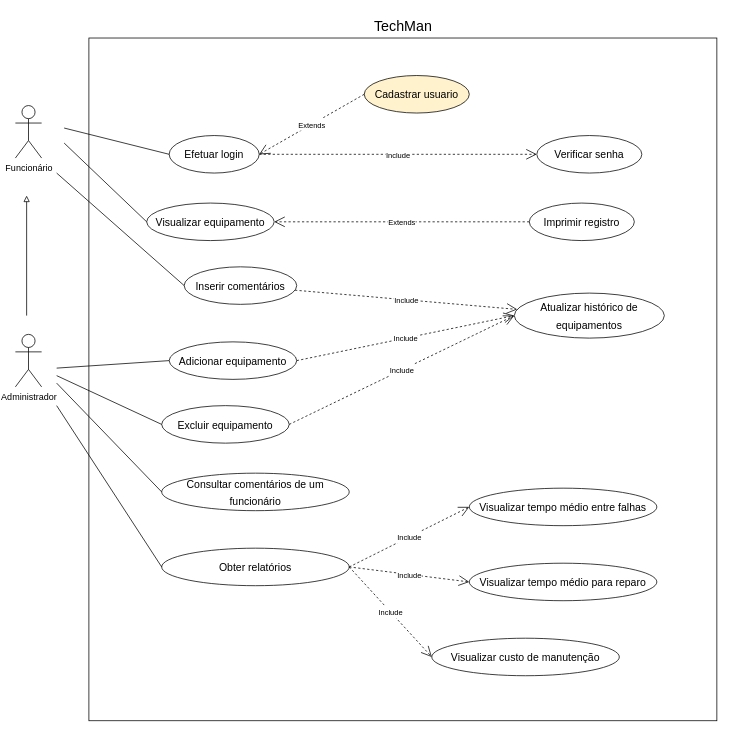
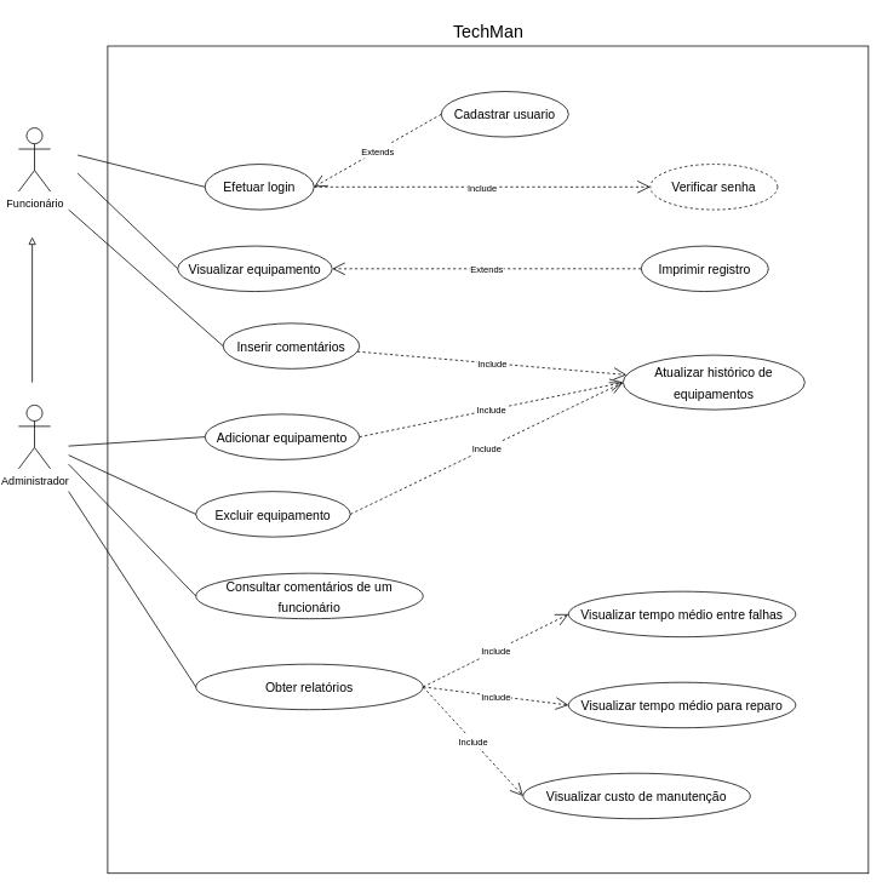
  <mxCell id="0" />
  <mxCell id="1" parent="0" />
  <mxCell id="2" value="" style="rounded=0;whiteSpace=wrap;html=1;" parent="1" vertex="1"><mxGeometry x="118" y="50" width="837" height="910" as="geometry" /></mxCell>
  <mxCell id="3" value="Funcionário" style="shape=umlActor;verticalLabelPosition=bottom;verticalAlign=top;html=1;outlineConnect=0;" parent="1" vertex="1"><mxGeometry x="20" y="140" width="35" height="70" as="geometry" /></mxCell>
  <mxCell id="4" value="&lt;font style=&quot;font-size: 19px&quot;&gt;TechMan&lt;/font&gt;" style="text;html=1;strokeColor=none;fillColor=none;align=center;verticalAlign=middle;whiteSpace=wrap;rounded=0;" parent="1" vertex="1"><mxGeometry x="506.5" y="20" width="60" height="30" as="geometry" /></mxCell>
  <mxCell id="5" value="&lt;font style=&quot;font-size: 14px&quot;&gt;Efetuar login&lt;/font&gt;" style="ellipse;whiteSpace=wrap;html=1;fontSize=19;" parent="1" vertex="1"><mxGeometry x="225" y="180" width="120" height="50" as="geometry" /></mxCell>
- <mxCell id="6" value="&lt;font style=&quot;font-size: 14px&quot;&gt;Cadastrar usuario&lt;/font&gt;" style="ellipse;whiteSpace=wrap;html=1;fontSize=19;fillColor=#fff2cc;" parent="1" vertex="1"><mxGeometry x="485" y="100" width="140" height="50" as="geometry" /></mxCell>
+ <mxCell id="6" value="&lt;font style=&quot;font-size: 14px&quot;&gt;Cadastrar usuario&lt;/font&gt;" style="ellipse;whiteSpace=wrap;html=1;fontSize=19;" parent="1" vertex="1"><mxGeometry x="485" y="100" width="140" height="50" as="geometry" /></mxCell>
  <mxCell id="7" value="&lt;font style=&quot;font-size: 10px&quot;&gt;Extends&lt;/font&gt;" style="endArrow=open;endSize=12;dashed=1;html=1;rounded=0;fontSize=14;exitX=0;exitY=0.5;exitDx=0;exitDy=0;entryX=1;entryY=0.5;entryDx=0;entryDy=0;" parent="1" source="6" target="5" edge="1"><mxGeometry width="160" relative="1" as="geometry"><mxPoint x="458" y="240" as="sourcePoint" /><mxPoint x="618" y="240" as="targetPoint" /><Array as="points" /></mxGeometry></mxCell>
  <mxCell id="8" value="" style="endArrow=none;html=1;rounded=0;fontSize=10;entryX=0;entryY=0.5;entryDx=0;entryDy=0;" parent="1" target="5" edge="1"><mxGeometry width="50" height="50" relative="1" as="geometry"><mxPoint x="85" y="170" as="sourcePoint" /><mxPoint x="555" y="280" as="targetPoint" /></mxGeometry></mxCell>
  <mxCell id="9" value="&lt;font style=&quot;font-size: 14px&quot;&gt;Visualizar equipamento&lt;/font&gt;" style="ellipse;whiteSpace=wrap;html=1;fontSize=19;" parent="1" vertex="1"><mxGeometry x="195" y="270" width="170" height="50" as="geometry" /></mxCell>
- <mxCell id="10" value="&lt;font style=&quot;font-size: 14px&quot;&gt;Verificar senha&lt;/font&gt;" style="ellipse;whiteSpace=wrap;html=1;fontSize=19;" parent="1" vertex="1"><mxGeometry x="715" y="180" width="140" height="50" as="geometry" /></mxCell>
+ <mxCell id="10" value="&lt;font style=&quot;font-size: 14px&quot;&gt;Verificar senha&lt;/font&gt;" style="ellipse;whiteSpace=wrap;html=1;fontSize=19;dashed=1;" parent="1" vertex="1"><mxGeometry x="715" y="180" width="140" height="50" as="geometry" /></mxCell>
  <mxCell id="11" value="&lt;font style=&quot;font-size: 10px&quot;&gt;Include&lt;/font&gt;" style="endArrow=open;endSize=12;dashed=1;html=1;rounded=0;fontSize=14;entryX=0;entryY=0.5;entryDx=0;entryDy=0;" parent="1" source="5" target="10" edge="1"><mxGeometry width="160" relative="1" as="geometry"><mxPoint x="565" y="200" as="sourcePoint" /><mxPoint x="425" y="280" as="targetPoint" /><Array as="points" /></mxGeometry></mxCell>
  <mxCell id="12" value="" style="endArrow=none;html=1;rounded=0;fontSize=10;entryX=0;entryY=0.5;entryDx=0;entryDy=0;" parent="1" target="9" edge="1"><mxGeometry width="50" height="50" relative="1" as="geometry"><mxPoint x="85" y="190" as="sourcePoint" /><mxPoint x="235" y="245" as="targetPoint" /></mxGeometry></mxCell>
  <mxCell id="13" value="Administrador" style="shape=umlActor;verticalLabelPosition=bottom;verticalAlign=top;html=1;outlineConnect=0;" parent="1" vertex="1"><mxGeometry x="20" y="445" width="35" height="70" as="geometry" /></mxCell>
  <mxCell id="14" value="&lt;font style=&quot;font-size: 14px&quot;&gt;Atualizar histórico de equipamentos&lt;/font&gt;" style="ellipse;whiteSpace=wrap;html=1;fontSize=19;" parent="1" vertex="1"><mxGeometry x="685" y="390" width="200" height="60" as="geometry" /></mxCell>
  <mxCell id="15" value="&lt;font style=&quot;font-size: 14px&quot;&gt;Inserir comentários&lt;/font&gt;" style="ellipse;whiteSpace=wrap;html=1;fontSize=19;" parent="1" vertex="1"><mxGeometry x="245" y="355" width="150" height="50" as="geometry" /></mxCell>
  <mxCell id="16" value="&lt;font style=&quot;font-size: 14px&quot;&gt;Adicionar equipamento&lt;/font&gt;" style="ellipse;whiteSpace=wrap;html=1;fontSize=19;" parent="1" vertex="1"><mxGeometry x="225" y="455" width="170" height="50" as="geometry" /></mxCell>
  <mxCell id="17" value="&lt;font style=&quot;font-size: 10px&quot;&gt;Include&lt;/font&gt;" style="endArrow=open;endSize=12;dashed=1;html=1;rounded=0;fontSize=14;entryX=0;entryY=0.5;entryDx=0;entryDy=0;exitX=1;exitY=0.5;exitDx=0;exitDy=0;" parent="1" source="16" target="14" edge="1"><mxGeometry width="160" relative="1" as="geometry"><mxPoint x="455" y="510" as="sourcePoint" /><mxPoint x="825" y="510" as="targetPoint" /><Array as="points" /></mxGeometry></mxCell>
  <mxCell id="18" value="&lt;font style=&quot;font-size: 14px&quot;&gt;Excluir equipamento&lt;/font&gt;" style="ellipse;whiteSpace=wrap;html=1;fontSize=19;" parent="1" vertex="1"><mxGeometry x="215" y="540" width="170" height="50" as="geometry" /></mxCell>
  <mxCell id="19" value="" style="endArrow=none;html=1;rounded=0;fontSize=10;entryX=0;entryY=0.5;entryDx=0;entryDy=0;" parent="1" target="15" edge="1"><mxGeometry width="50" height="50" relative="1" as="geometry"><mxPoint x="75" y="230" as="sourcePoint" /><mxPoint x="215" y="335" as="targetPoint" /></mxGeometry></mxCell>
  <mxCell id="20" value="&lt;font style=&quot;font-size: 10px&quot;&gt;Extends&lt;/font&gt;" style="endArrow=open;endSize=12;dashed=1;html=1;rounded=0;fontSize=14;exitX=0;exitY=0.5;exitDx=0;exitDy=0;" parent="1" source="21" target="9" edge="1"><mxGeometry width="160" relative="1" as="geometry"><mxPoint x="605" y="270" as="sourcePoint" /><mxPoint x="465" y="350" as="targetPoint" /><Array as="points" /></mxGeometry></mxCell>
  <mxCell id="21" value="&lt;font style=&quot;font-size: 14px&quot;&gt;Imprimir registro&lt;/font&gt;" style="ellipse;whiteSpace=wrap;html=1;fontSize=19;" parent="1" vertex="1"><mxGeometry x="705" y="270" width="140" height="50" as="geometry" /></mxCell>
  <mxCell id="22" value="&lt;font style=&quot;font-size: 10px&quot;&gt;Include&lt;/font&gt;" style="endArrow=open;endSize=12;dashed=1;html=1;rounded=0;fontSize=14;" parent="1" source="15" target="14" edge="1"><mxGeometry width="160" relative="1" as="geometry"><mxPoint x="415" y="400" as="sourcePoint" /><mxPoint x="705" y="340" as="targetPoint" /><Array as="points" /></mxGeometry></mxCell>
  <mxCell id="23" value="" style="endArrow=none;html=1;rounded=0;fontSize=10;entryX=0;entryY=0.5;entryDx=0;entryDy=0;" parent="1" target="16" edge="1"><mxGeometry width="50" height="50" relative="1" as="geometry"><mxPoint x="75" y="490" as="sourcePoint" /><mxPoint x="235" y="560" as="targetPoint" /></mxGeometry></mxCell>
  <mxCell id="24" value="&lt;font style=&quot;font-size: 10px&quot;&gt;Include&lt;/font&gt;" style="endArrow=open;endSize=12;dashed=1;html=1;rounded=0;fontSize=14;entryX=0;entryY=0.5;entryDx=0;entryDy=0;exitX=1;exitY=0.5;exitDx=0;exitDy=0;" parent="1" source="18" target="14" edge="1"><mxGeometry width="160" relative="1" as="geometry"><mxPoint x="415" y="540" as="sourcePoint" /><mxPoint x="705" y="480" as="targetPoint" /><Array as="points" /></mxGeometry></mxCell>
  <mxCell id="25" value="" style="endArrow=none;html=1;rounded=0;fontSize=10;entryX=0;entryY=0.5;entryDx=0;entryDy=0;" parent="1" target="18" edge="1"><mxGeometry width="50" height="50" relative="1" as="geometry"><mxPoint x="75" y="500" as="sourcePoint" /><mxPoint x="225" y="515" as="targetPoint" /></mxGeometry></mxCell>
  <mxCell id="26" value="&lt;font style=&quot;font-size: 14px&quot;&gt;Consultar comentários de um funcionário&lt;/font&gt;" style="ellipse;whiteSpace=wrap;html=1;fontSize=19;" parent="1" vertex="1"><mxGeometry x="215" y="630" width="250" height="50" as="geometry" /></mxCell>
  <mxCell id="27" value="" style="endArrow=none;html=1;rounded=0;fontSize=10;entryX=0;entryY=0.5;entryDx=0;entryDy=0;" parent="1" target="26" edge="1"><mxGeometry width="50" height="50" relative="1" as="geometry"><mxPoint x="75" y="510" as="sourcePoint" /><mxPoint x="215" y="605" as="targetPoint" /></mxGeometry></mxCell>
  <mxCell id="28" value="&lt;font style=&quot;font-size: 14px&quot;&gt;Obter relatórios&lt;/font&gt;" style="ellipse;whiteSpace=wrap;html=1;fontSize=19;" parent="1" vertex="1"><mxGeometry x="215" y="730" width="250" height="50" as="geometry" /></mxCell>
  <mxCell id="29" value="&lt;font style=&quot;font-size: 14px&quot;&gt;Visualizar tempo médio entre falhas&lt;/font&gt;" style="ellipse;whiteSpace=wrap;html=1;fontSize=19;" parent="1" vertex="1"><mxGeometry x="625" y="650" width="250" height="50" as="geometry" /></mxCell>
  <mxCell id="30" value="&lt;font style=&quot;font-size: 14px&quot;&gt;Visualizar tempo médio para reparo&lt;/font&gt;" style="ellipse;whiteSpace=wrap;html=1;fontSize=19;" parent="1" vertex="1"><mxGeometry x="625" y="750" width="250" height="50" as="geometry" /></mxCell>
  <mxCell id="31" value="&lt;font style=&quot;font-size: 14px&quot;&gt;Visualizar custo de manutenção&lt;/font&gt;" style="ellipse;whiteSpace=wrap;html=1;fontSize=19;" parent="1" vertex="1"><mxGeometry x="575" y="850" width="250" height="50" as="geometry" /></mxCell>
  <mxCell id="32" value="&lt;font style=&quot;font-size: 10px&quot;&gt;Include&lt;/font&gt;" style="endArrow=open;endSize=12;dashed=1;html=1;rounded=0;fontSize=14;entryX=0;entryY=0.5;entryDx=0;entryDy=0;exitX=1;exitY=0.5;exitDx=0;exitDy=0;" parent="1" source="28" target="29" edge="1"><mxGeometry width="160" relative="1" as="geometry"><mxPoint x="475" y="765" as="sourcePoint" /><mxPoint x="618" y="595" as="targetPoint" /><Array as="points" /></mxGeometry></mxCell>
  <mxCell id="33" value="&lt;font style=&quot;font-size: 10px&quot;&gt;Include&lt;/font&gt;" style="endArrow=open;endSize=12;dashed=1;html=1;rounded=0;fontSize=14;entryX=0;entryY=0.5;entryDx=0;entryDy=0;exitX=1;exitY=0.5;exitDx=0;exitDy=0;" parent="1" source="28" target="30" edge="1"><mxGeometry width="160" relative="1" as="geometry"><mxPoint x="475" y="765" as="sourcePoint" /><mxPoint x="618" y="595" as="targetPoint" /><Array as="points" /></mxGeometry></mxCell>
  <mxCell id="34" value="&lt;font style=&quot;font-size: 10px&quot;&gt;Include&lt;/font&gt;" style="endArrow=open;endSize=12;dashed=1;html=1;rounded=0;fontSize=14;entryX=0;entryY=0.5;entryDx=0;entryDy=0;exitX=1;exitY=0.5;exitDx=0;exitDy=0;" parent="1" source="28" target="31" edge="1"><mxGeometry width="160" relative="1" as="geometry"><mxPoint x="475" y="765" as="sourcePoint" /><mxPoint x="635" y="785" as="targetPoint" /><Array as="points" /></mxGeometry></mxCell>
  <mxCell id="35" value="" style="endArrow=none;html=1;rounded=0;fontSize=10;entryX=0;entryY=0.5;entryDx=0;entryDy=0;" parent="1" target="28" edge="1"><mxGeometry width="50" height="50" relative="1" as="geometry"><mxPoint x="75" y="540" as="sourcePoint" /><mxPoint x="215" y="705" as="targetPoint" /></mxGeometry></mxCell>
  <mxCell id="36" value="" style="endArrow=block;html=1;rounded=0;endFill=0;" parent="1" edge="1"><mxGeometry relative="1" as="geometry"><mxPoint x="35" y="420" as="sourcePoint" /><mxPoint x="35" y="260" as="targetPoint" /></mxGeometry></mxCell>
